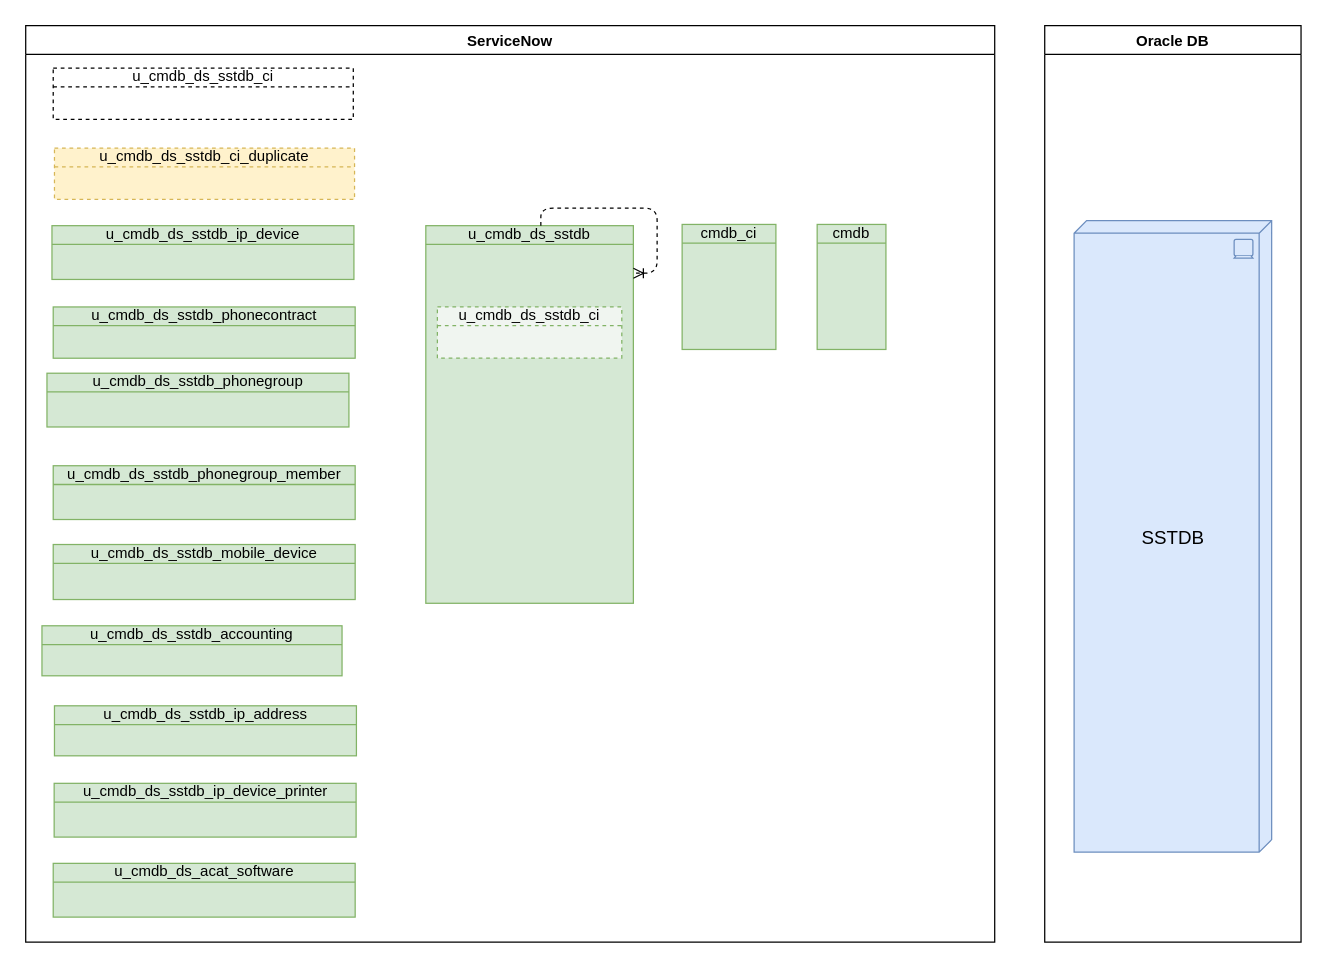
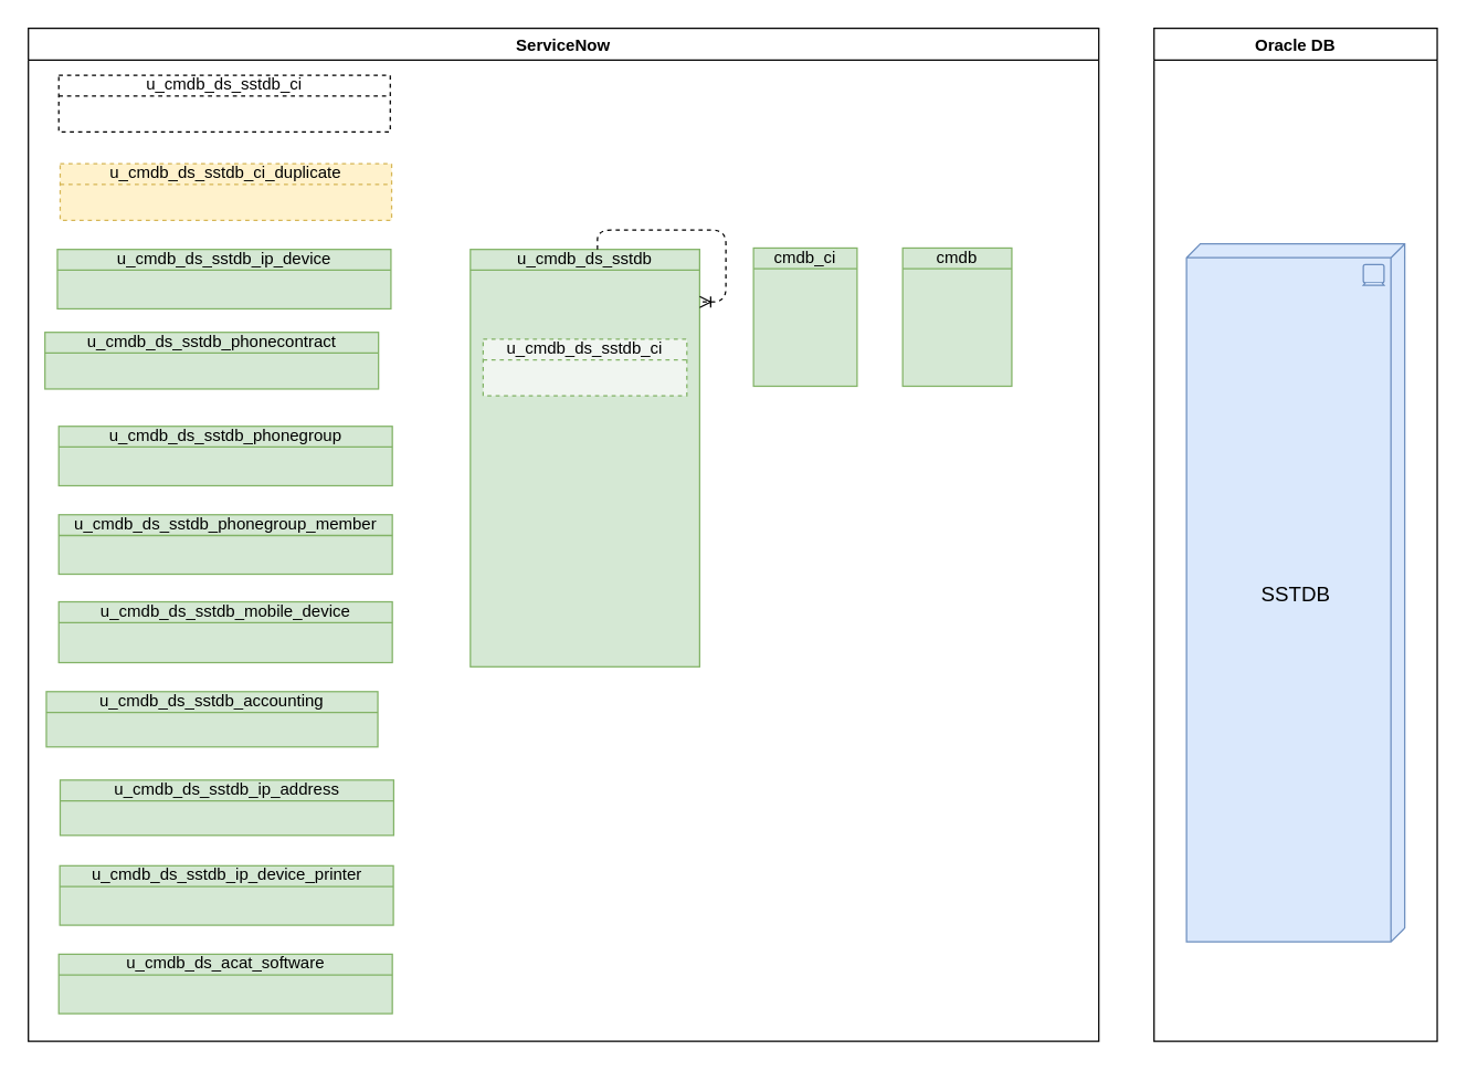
  <mxCell id="0" />
  <mxCell id="1" parent="0" />
  <mxCell id="2" value="ServiceNow" style="swimlane;" parent="1" vertex="1"><mxGeometry x="20" y="20" width="775" height="733" as="geometry" /></mxCell>
  <mxCell id="3" value="u_cmdb_ds_sstdb" style="html=1;outlineConnect=0;whiteSpace=wrap;fillColor=#d5e8d4;shape=mxgraph.archimate3.businessObject;overflow=fill;strokeColor=#82b366;" parent="2" vertex="1"><mxGeometry x="320" y="160" width="166" height="302" as="geometry" /></mxCell>
  <mxCell id="4" value="cmdb_ci" style="html=1;outlineConnect=0;whiteSpace=wrap;fillColor=#d5e8d4;shape=mxgraph.archimate3.businessObject;overflow=fill;strokeColor=#82b366;" parent="2" vertex="1"><mxGeometry x="525" y="159" width="75" height="100" as="geometry" /></mxCell>
  <mxCell id="5" value="u_cmdb_ds_sstdb_ci" style="html=1;outlineConnect=0;whiteSpace=wrap;shape=mxgraph.archimate3.businessObject;overflow=fill;dashed=1;" parent="2" vertex="1"><mxGeometry x="22" y="34" width="240" height="41" as="geometry" /></mxCell>
- <mxCell id="6" value="cmdb" style="html=1;outlineConnect=0;whiteSpace=wrap;fillColor=#d5e8d4;shape=mxgraph.archimate3.businessObject;overflow=fill;strokeColor=#82b366;" parent="2" vertex="1"><mxGeometry x="633" y="159" width="55" height="100" as="geometry" /></mxCell>
+ <mxCell id="6" value="cmdb" style="html=1;outlineConnect=0;whiteSpace=wrap;fillColor=#d5e8d4;shape=mxgraph.archimate3.businessObject;overflow=fill;strokeColor=#82b366;" parent="2" vertex="1"><mxGeometry x="633" y="159" width="79" height="100" as="geometry" /></mxCell>
  <mxCell id="7" value="u_cmdb_ds_sstdb_accounting" style="html=1;outlineConnect=0;whiteSpace=wrap;fillColor=#d5e8d4;shape=mxgraph.archimate3.businessObject;overflow=fill;strokeColor=#82b366;fontStyle=0" parent="2" vertex="1"><mxGeometry x="13" y="480" width="240" height="40" as="geometry" /></mxCell>
  <mxCell id="8" value="u_cmdb_ds_sstdb_ip_device" style="html=1;outlineConnect=0;whiteSpace=wrap;fillColor=#d5e8d4;shape=mxgraph.archimate3.businessObject;overflow=fill;strokeColor=#82b366;" parent="2" vertex="1"><mxGeometry x="21" y="160" width="241.5" height="43" as="geometry" /></mxCell>
- <mxCell id="9" value="u_cmdb_ds_sstdb_phonecontract" style="html=1;outlineConnect=0;whiteSpace=wrap;fillColor=#d5e8d4;shape=mxgraph.archimate3.businessObject;overflow=fill;strokeColor=#82b366;" parent="2" vertex="1"><mxGeometry x="22" y="225" width="241.5" height="41" as="geometry" /></mxCell>
- <mxCell id="10" value="u_cmdb_ds_sstdb_phonegroup" style="html=1;outlineConnect=0;whiteSpace=wrap;fillColor=#d5e8d4;shape=mxgraph.archimate3.businessObject;overflow=fill;strokeColor=#82b366;" parent="2" vertex="1"><mxGeometry x="17" y="278" width="241.5" height="43" as="geometry" /></mxCell>
+ <mxCell id="9" value="u_cmdb_ds_sstdb_phonecontract" style="html=1;outlineConnect=0;whiteSpace=wrap;fillColor=#d5e8d4;shape=mxgraph.archimate3.businessObject;overflow=fill;strokeColor=#82b366;" parent="2" vertex="1"><mxGeometry x="12" y="220" width="241.5" height="41" as="geometry" /></mxCell>
+ <mxCell id="10" value="u_cmdb_ds_sstdb_phonegroup" style="html=1;outlineConnect=0;whiteSpace=wrap;fillColor=#d5e8d4;shape=mxgraph.archimate3.businessObject;overflow=fill;strokeColor=#82b366;" parent="2" vertex="1"><mxGeometry x="22" y="288" width="241.5" height="43" as="geometry" /></mxCell>
  <mxCell id="11" value="u_cmdb_ds_sstdb_ip_address" style="html=1;outlineConnect=0;whiteSpace=wrap;fillColor=#d5e8d4;shape=mxgraph.archimate3.businessObject;overflow=fill;strokeColor=#82b366;fontStyle=0" parent="2" vertex="1"><mxGeometry x="23" y="544" width="241.5" height="40" as="geometry" /></mxCell>
  <mxCell id="12" value="u_cmdb_ds_sstdb_ip_device_printer" style="html=1;outlineConnect=0;whiteSpace=wrap;fillColor=#d5e8d4;shape=mxgraph.archimate3.businessObject;overflow=fill;strokeColor=#82b366;" parent="2" vertex="1"><mxGeometry x="22.75" y="606" width="241.5" height="43" as="geometry" /></mxCell>
  <mxCell id="13" value="u_cmdb_ds_sstdb_phonegroup_member" style="html=1;outlineConnect=0;whiteSpace=wrap;fillColor=#d5e8d4;shape=mxgraph.archimate3.businessObject;overflow=fill;strokeColor=#82b366;" parent="2" vertex="1"><mxGeometry x="22" y="352" width="241.5" height="43" as="geometry" /></mxCell>
  <mxCell id="14" value="u_cmdb_ds_sstdb_mobile_device" style="html=1;outlineConnect=0;whiteSpace=wrap;fillColor=#d5e8d4;shape=mxgraph.archimate3.businessObject;overflow=fill;strokeColor=#82b366;" parent="2" vertex="1"><mxGeometry x="22" y="415" width="241.5" height="44" as="geometry" /></mxCell>
  <mxCell id="15" value="u_cmdb_ds_acat_software" style="html=1;outlineConnect=0;whiteSpace=wrap;fillColor=#d5e8d4;shape=mxgraph.archimate3.businessObject;overflow=fill;strokeColor=#82b366;fontStyle=0" parent="2" vertex="1"><mxGeometry x="22" y="670" width="241.5" height="43" as="geometry" /></mxCell>
  <mxCell id="16" value="u_cmdb_ds_sstdb_ci_duplicate" style="html=1;outlineConnect=0;whiteSpace=wrap;shape=mxgraph.archimate3.businessObject;overflow=fill;dashed=1;fillColor=#fff2cc;strokeColor=#d6b656;" parent="2" vertex="1"><mxGeometry x="23" y="98" width="240" height="41" as="geometry" /></mxCell>
  <mxCell id="17" style="edgeStyle=orthogonalEdgeStyle;html=1;dashed=1;labelBackgroundColor=none;startArrow=none;endArrow=ERoneToMany;fontFamily=Verdana;fontSize=12;align=left;startFill=0;" parent="2" source="3" target="3" edge="1"><mxGeometry relative="1" as="geometry"><mxPoint x="625" y="368" as="sourcePoint" /><mxPoint x="490" y="232" as="targetPoint" /><Array as="points"><mxPoint x="412" y="146" /><mxPoint x="505" y="146" /><mxPoint x="505" y="198" /></Array></mxGeometry></mxCell>
  <mxCell id="18" value="u_cmdb_ds_sstdb_ci" style="html=1;outlineConnect=0;whiteSpace=wrap;shape=mxgraph.archimate3.businessObject;overflow=fill;dashed=1;fillColor=#f0f5f0;strokeColor=#82b366;" parent="2" vertex="1"><mxGeometry x="329.25" y="225" width="147.5" height="41" as="geometry" /></mxCell>
  <mxCell id="19" value="Oracle DB" style="swimlane;" parent="1" vertex="1"><mxGeometry x="835" y="20" width="205" height="733" as="geometry" /></mxCell>
  <mxCell id="20" value="SSTDB&lt;div style=&quot;font-size: 15px;&quot;&gt;&lt;/div&gt;" style="html=1;outlineConnect=0;whiteSpace=wrap;fillColor=#dae8fc;shape=mxgraph.archimate3.tech;techType=device;fontSize=15;strokeColor=#6c8ebf;verticalAlign=middle;" parent="19" vertex="1"><mxGeometry x="23.5" y="156" width="158" height="505" as="geometry" /></mxCell>
